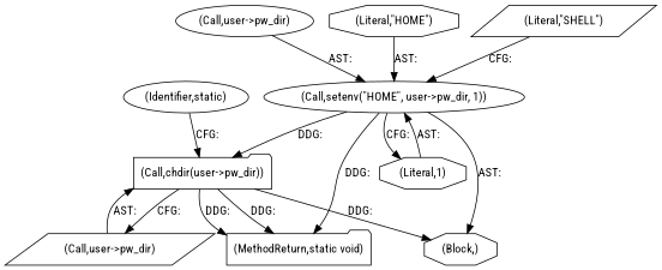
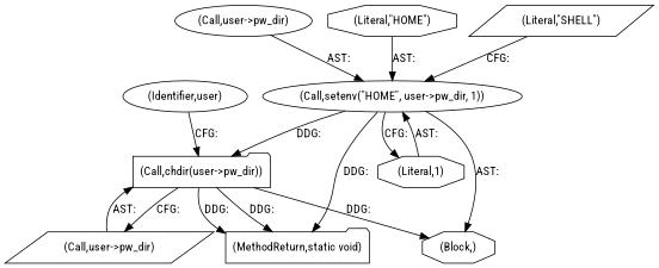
  digraph {
    fontname="Roboto Condensed"
    node [fontname="Roboto Condensed" shape=ellipse]
    edge [fontname="Roboto Condensed"]
    n1 [label="(Call,setenv(\"HOME\", user->pw_dir, 1))"]
    n2 [label="(Call,chdir(user->pw_dir))" shape=folder]
    n3 [label="(MethodReturn,static void)" shape=folder]
    n4 [label="(Block,)" shape=octagon]
    n5 [label="(Literal,1)" shape=octagon]
    n6 [label="(Call,user->pw_dir)" shape=parallelogram]
    n7 [label="(Call,user->pw_dir)"]
    n8 [label="(Literal,\"HOME\")" shape=octagon]
-   n9 [label="(Identifier,static)"]
+   n9 [label="(Identifier,user)"]
    n10 [label="(Literal,\"SHELL\")" shape=parallelogram]
    n1 -> n2 [label="DDG: "]
    n1 -> n3 [label="DDG: "]
    n1 -> n4 [label="AST: "]
    n1 -> n5 [label="CFG: "]
    n2 -> n3 [label="DDG: "]
    n2 -> n3 [label="DDG: "]
    n2 -> n4 [label="DDG: "]
    n2 -> n6 [label="CFG: "]
    n5 -> n1 [label="AST: "]
    n6 -> n2 [label="AST: "]
    n7 -> n1 [label="AST: "]
    n8 -> n1 [label="AST: "]
    n9 -> n2 [label="CFG: "]
    n10 -> n1 [label="CFG: "]
  }
